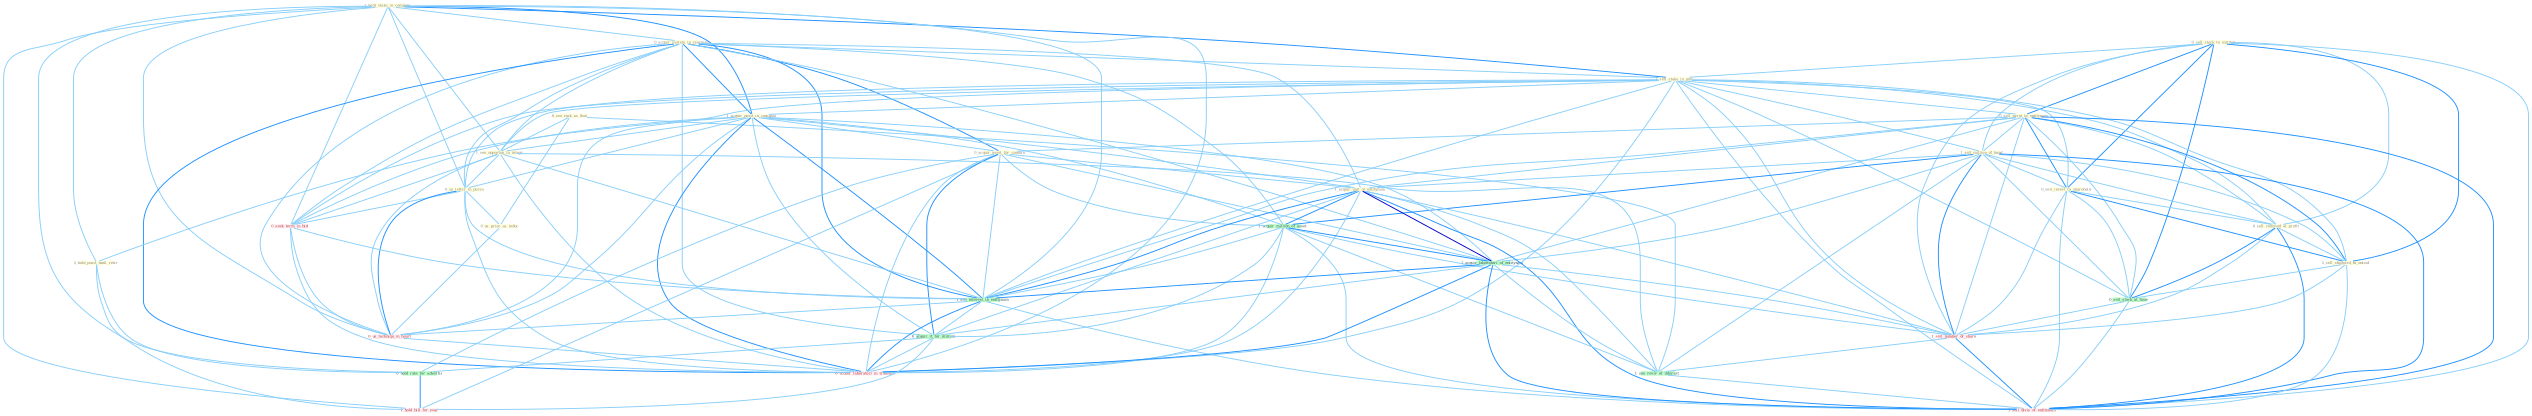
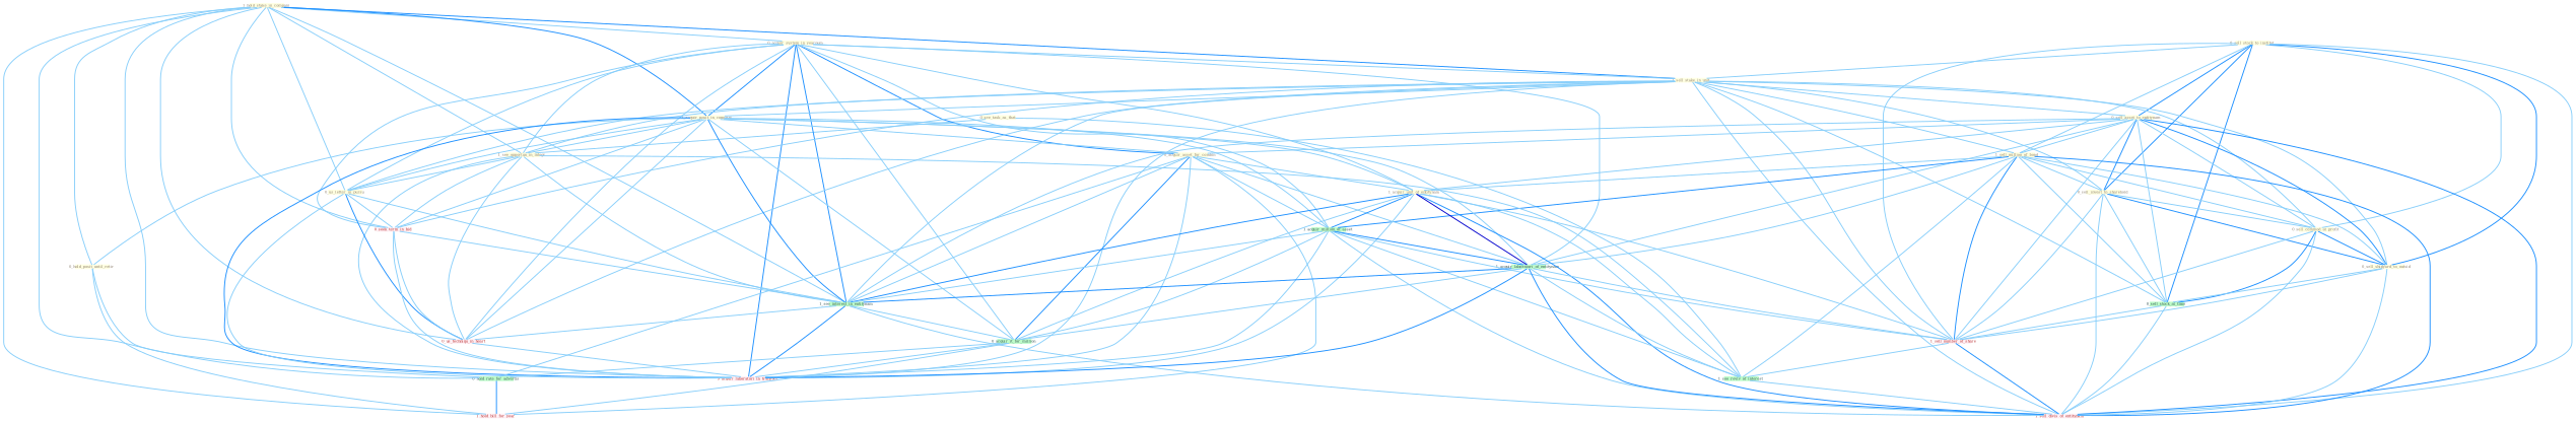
  graph {
    node [color="#ffffe0" fixedsize=true fontcolor="#8b7d6b" fontsize=4 shape=polygon style=filled]
    edge [color="#87cefa" w=1]
    "1_hold_stake_in_compani " [height=.06 width=.5]
    "0_sell_stock_to_institut " [height=.06 width=.5]
    "0_see_task_as_that " [height=.06 width=.5]
    "0_acquir_system_in_yearnum " [height=.06 width=.5]
    "1_sell_stake_in_unit " [height=.06 width=.5]
    "0_sell_asset_to_entitynam " [height=.06 width=.5]
    "1_sell_million_of_bond " [height=.06 width=.5]
    "1_acquir_posit_in_compani " [height=.06 width=.5]
    "0_acquir_asset_for_combin " [height=.06 width=.5]
    "1_acquir_unit_of_entitynam " [height=.06 width=.5]
    "0_sell_invest_to_sharehold " [height=.06 width=.5]
    "1_see_opportun_in_integr " [height=.06 width=.5]
    "0_us_letter_in_pursu " [height=.06 width=.5]
-   "0_us_prize_as_induc " [height=.06 width=.5]
    "0_sell_commod_at_profit " [height=.06 width=.5]
    "0_sell_shipyard_to_outsid " [height=.06 width=.5]
    "0_hold_posit_until_retir " [height=.06 width=.5]
    "0_seek_term_in_bid " [color="#fff0f5" fontcolor="#b22222" height=.06 width=.5]
    "0_us_techniqu_in_heart " [color="#fff0f5" fontcolor="#b22222" height=.06 width=.5]
    "0_acquir_laboratori_in_transact " [color="#fff0f5" fontcolor="#b22222" height=.06 width=.5]
    "1_sell_number_of_share " [color="#fff0f5" fontcolor="#b22222" height=.06 width=.5]
    "1_hold_bill_for_year " [color="#fff0f5" fontcolor="#b22222" height=.06 width=.5]
    "1_sell_divis_of_entitynam " [color="#fff0f5" fontcolor="#b22222" height=.06 width=.5]
    n24 [color="#BDFCC9" fontcolor="#2f4f4f" height=.06 label="1_see_interest_in_entitynam" width=.5]
    "0_hold_rate_for_advertis " [color="#BDFCC9" fontcolor="#2f4f4f" height=.06 width=.5]
    "0_sell_stock_at_time " [color="#BDFCC9" fontcolor="#2f4f4f" height=.06 width=.5]
    "1_see_reviv_of_interest " [color="#BDFCC9" fontcolor="#2f4f4f" height=.06 width=.5]
    "1_acquir_million_of_asset " [color="#BDFCC9" fontcolor="#2f4f4f" height=.06 width=.5]
    "1_acquir_laboratori_of_entitynam " [color="#BDFCC9" fontcolor="#2f4f4f" height=.06 width=.5]
    "0_acquir_it_for_million " [color="#BDFCC9" fontcolor="#2f4f4f" height=.06 width=.5]
    subgraph sub_1 {
      "1_hold_stake_in_compani "
      "0_sell_stock_to_institut "
      "0_see_task_as_that "
      "0_acquir_system_in_yearnum "
      "1_sell_stake_in_unit "
      "0_sell_asset_to_entitynam "
      "1_sell_million_of_bond "
      "1_acquir_posit_in_compani "
      "0_acquir_asset_for_combin "
      "1_acquir_unit_of_entitynam "
      "0_sell_invest_to_sharehold "
      "1_see_opportun_in_integr "
      "0_us_letter_in_pursu "
-     "0_us_prize_as_induc "
      "0_sell_commod_at_profit "
      "0_sell_shipyard_to_outsid "
      "0_hold_posit_until_retir "
    }
    subgraph sub_2 {
      "0_seek_term_in_bid "
      "0_us_techniqu_in_heart "
      "0_acquir_laboratori_in_transact "
      "1_sell_number_of_share "
      "1_hold_bill_for_year "
      "1_sell_divis_of_entitynam "
    }
    "1_hold_stake_in_compani " -- "0_acquir_system_in_yearnum "
    "1_hold_stake_in_compani " -- "1_sell_stake_in_unit " [color="#1e90ff" w=2]
    "1_hold_stake_in_compani " -- "1_acquir_posit_in_compani " [color="#1e90ff" w=2]
    "1_hold_stake_in_compani " -- "1_see_opportun_in_integr "
    "1_hold_stake_in_compani " -- "0_us_letter_in_pursu "
    "1_hold_stake_in_compani " -- "0_hold_posit_until_retir "
    "1_hold_stake_in_compani " -- "0_seek_term_in_bid "
    "1_hold_stake_in_compani " -- "0_us_techniqu_in_heart "
    "1_hold_stake_in_compani " -- "0_acquir_laboratori_in_transact "
    "1_hold_stake_in_compani " -- "1_hold_bill_for_year "
    "1_hold_stake_in_compani " -- n24
    "1_hold_stake_in_compani " -- "0_hold_rate_for_advertis "
    "0_sell_stock_to_institut " -- "1_sell_stake_in_unit "
    "0_sell_stock_to_institut " -- "0_sell_asset_to_entitynam " [color="#1e90ff" w=2]
    "0_sell_stock_to_institut " -- "1_sell_million_of_bond "
    "0_sell_stock_to_institut " -- "0_sell_invest_to_sharehold " [color="#1e90ff" w=2]
    "0_sell_stock_to_institut " -- "0_sell_commod_at_profit "
    "0_sell_stock_to_institut " -- "0_sell_shipyard_to_outsid " [color="#1e90ff" w=2]
    "0_sell_stock_to_institut " -- "1_sell_number_of_share "
    "0_sell_stock_to_institut " -- "1_sell_divis_of_entitynam "
    "0_sell_stock_to_institut " -- "0_sell_stock_at_time " [color="#1e90ff" w=2]
    "0_see_task_as_that " -- "1_see_opportun_in_integr "
-   "0_see_task_as_that " -- "0_us_prize_as_induc "
    "0_see_task_as_that " -- "1_see_reviv_of_interest "
    "0_acquir_system_in_yearnum " -- "1_sell_stake_in_unit "
    "0_acquir_system_in_yearnum " -- "1_acquir_posit_in_compani " [color="#1e90ff" w=2]
    "0_acquir_system_in_yearnum " -- "0_acquir_asset_for_combin " [color="#1e90ff"]
    "0_acquir_system_in_yearnum " -- "1_acquir_unit_of_entitynam "
    "0_acquir_system_in_yearnum " -- "1_see_opportun_in_integr "
    "0_acquir_system_in_yearnum " -- "0_us_letter_in_pursu "
    "0_acquir_system_in_yearnum " -- "0_seek_term_in_bid "
    "0_acquir_system_in_yearnum " -- "0_us_techniqu_in_heart "
    "0_acquir_system_in_yearnum " -- "0_acquir_laboratori_in_transact " [color="#1e90ff" w=2]
    "0_acquir_system_in_yearnum " -- n24 [color="#1e90ff" w=2]
    "0_acquir_system_in_yearnum " -- "1_acquir_million_of_asset "
    "0_acquir_system_in_yearnum " -- "1_acquir_laboratori_of_entitynam "
    "0_acquir_system_in_yearnum " -- "0_acquir_it_for_million "
    "1_sell_stake_in_unit " -- "0_sell_asset_to_entitynam "
    "1_sell_stake_in_unit " -- "1_sell_million_of_bond "
    "1_sell_stake_in_unit " -- "1_acquir_posit_in_compani "
    "1_sell_stake_in_unit " -- "0_sell_invest_to_sharehold "
    "1_sell_stake_in_unit " -- "1_see_opportun_in_integr "
    "1_sell_stake_in_unit " -- "0_us_letter_in_pursu "
    "1_sell_stake_in_unit " -- "0_sell_commod_at_profit "
    "1_sell_stake_in_unit " -- "0_sell_shipyard_to_outsid "
    "1_sell_stake_in_unit " -- "0_seek_term_in_bid "
    "1_sell_stake_in_unit " -- "0_us_techniqu_in_heart "
    "1_sell_stake_in_unit " -- "0_acquir_laboratori_in_transact "
    "1_sell_stake_in_unit " -- "1_sell_number_of_share "
    "1_sell_stake_in_unit " -- "1_sell_divis_of_entitynam "
    "1_sell_stake_in_unit " -- n24
    "1_sell_stake_in_unit " -- "0_sell_stock_at_time "
    "0_sell_asset_to_entitynam " -- "1_sell_million_of_bond "
    "0_sell_asset_to_entitynam " -- "0_acquir_asset_for_combin "
    "0_sell_asset_to_entitynam " -- "1_acquir_unit_of_entitynam "
    "0_sell_asset_to_entitynam " -- "0_sell_invest_to_sharehold " [color="#1e90ff" w=2]
    "0_sell_asset_to_entitynam " -- "0_sell_commod_at_profit "
    "0_sell_asset_to_entitynam " -- "0_sell_shipyard_to_outsid " [color="#1e90ff" w=2]
    "0_sell_asset_to_entitynam " -- "1_sell_number_of_share "
    "0_sell_asset_to_entitynam " -- "1_sell_divis_of_entitynam " [color="#1e90ff" w=2]
    "0_sell_asset_to_entitynam " -- n24
    "0_sell_asset_to_entitynam " -- "0_sell_stock_at_time "
    "0_sell_asset_to_entitynam " -- "1_acquir_laboratori_of_entitynam "
    "1_sell_million_of_bond " -- "1_acquir_unit_of_entitynam "
    "1_sell_million_of_bond " -- "0_sell_invest_to_sharehold "
    "1_sell_million_of_bond " -- "0_sell_commod_at_profit "
    "1_sell_million_of_bond " -- "0_sell_shipyard_to_outsid "
    "1_sell_million_of_bond " -- "1_sell_number_of_share " [color="#1e90ff" w=2]
    "1_sell_million_of_bond " -- "1_sell_divis_of_entitynam " [color="#1e90ff" w=2]
    "1_sell_million_of_bond " -- "0_sell_stock_at_time "
    "1_sell_million_of_bond " -- "1_see_reviv_of_interest "
    "1_sell_million_of_bond " -- "1_acquir_million_of_asset " [color="#1e90ff" w=2]
    "1_sell_million_of_bond " -- "1_acquir_laboratori_of_entitynam "
    "1_acquir_posit_in_compani " -- "0_acquir_asset_for_combin "
    "1_acquir_posit_in_compani " -- "1_acquir_unit_of_entitynam "
    "1_acquir_posit_in_compani " -- "1_see_opportun_in_integr "
    "1_acquir_posit_in_compani " -- "0_us_letter_in_pursu "
    "1_acquir_posit_in_compani " -- "0_hold_posit_until_retir "
    "1_acquir_posit_in_compani " -- "0_seek_term_in_bid "
    "1_acquir_posit_in_compani " -- "0_us_techniqu_in_heart "
    "1_acquir_posit_in_compani " -- "0_acquir_laboratori_in_transact " [color="#1e90ff" w=2]
    "1_acquir_posit_in_compani " -- n24 [color="#1e90ff" w=2]
    "1_acquir_posit_in_compani " -- "1_acquir_million_of_asset "
    "1_acquir_posit_in_compani " -- "1_acquir_laboratori_of_entitynam "
    "1_acquir_posit_in_compani " -- "0_acquir_it_for_million "
    "0_acquir_asset_for_combin " -- "1_acquir_unit_of_entitynam "
    "0_acquir_asset_for_combin " -- "0_acquir_laboratori_in_transact "
    "0_acquir_asset_for_combin " -- "1_hold_bill_for_year "
    "0_acquir_asset_for_combin " -- n24
    "0_acquir_asset_for_combin " -- "0_hold_rate_for_advertis "
    "0_acquir_asset_for_combin " -- "1_acquir_million_of_asset "
    "0_acquir_asset_for_combin " -- "1_acquir_laboratori_of_entitynam "
    "0_acquir_asset_for_combin " -- "0_acquir_it_for_million " [color="#1e90ff" w=2]
    "1_acquir_unit_of_entitynam " -- "0_acquir_laboratori_in_transact "
    "1_acquir_unit_of_entitynam " -- "1_sell_number_of_share "
    "1_acquir_unit_of_entitynam " -- "1_sell_divis_of_entitynam " [color="#1e90ff" w=2]
    "1_acquir_unit_of_entitynam " -- n24 [color="#1e90ff" w=2]
    "1_acquir_unit_of_entitynam " -- "1_see_reviv_of_interest "
    "1_acquir_unit_of_entitynam " -- "1_acquir_million_of_asset " [color="#1e90ff" w=2]
    "1_acquir_unit_of_entitynam " -- "1_acquir_laboratori_of_entitynam " [color="#0000cd" w=3]
    "1_acquir_unit_of_entitynam " -- "0_acquir_it_for_million "
    "0_sell_invest_to_sharehold " -- "0_sell_commod_at_profit "
    "0_sell_invest_to_sharehold " -- "0_sell_shipyard_to_outsid " [color="#1e90ff" w=2]
    "0_sell_invest_to_sharehold " -- "1_sell_number_of_share "
    "0_sell_invest_to_sharehold " -- "1_sell_divis_of_entitynam "
    "0_sell_invest_to_sharehold " -- "0_sell_stock_at_time "
    "1_see_opportun_in_integr " -- "0_us_letter_in_pursu "
    "1_see_opportun_in_integr " -- "0_seek_term_in_bid "
    "1_see_opportun_in_integr " -- "0_us_techniqu_in_heart "
    "1_see_opportun_in_integr " -- "0_acquir_laboratori_in_transact "
    "1_see_opportun_in_integr " -- n24
    "1_see_opportun_in_integr " -- "1_see_reviv_of_interest "
-   "0_us_letter_in_pursu " -- "0_us_prize_as_induc "
    "0_us_letter_in_pursu " -- "0_seek_term_in_bid "
    "0_us_letter_in_pursu " -- "0_us_techniqu_in_heart " [color="#1e90ff" w=2]
    "0_us_letter_in_pursu " -- "0_acquir_laboratori_in_transact "
    "0_us_letter_in_pursu " -- n24
-   "0_us_prize_as_induc " -- "0_us_techniqu_in_heart "
-   "0_sell_commod_at_profit " -- "0_sell_shipyard_to_outsid "
+   "0_sell_commod_at_profit " -- "0_sell_shipyard_to_outsid " [color="#1e90ff"]
    "0_sell_commod_at_profit " -- "1_sell_number_of_share "
-   "0_sell_commod_at_profit " -- "1_sell_divis_of_entitynam " [color="#1e90ff"]
+   "0_sell_commod_at_profit " -- "1_sell_divis_of_entitynam "
    "0_sell_commod_at_profit " -- "0_sell_stock_at_time " [color="#1e90ff" w=2]
    "0_sell_shipyard_to_outsid " -- "1_sell_number_of_share "
    "0_sell_shipyard_to_outsid " -- "1_sell_divis_of_entitynam "
    "0_sell_shipyard_to_outsid " -- "0_sell_stock_at_time "
    "0_hold_posit_until_retir " -- "1_hold_bill_for_year "
    "0_hold_posit_until_retir " -- "0_hold_rate_for_advertis "
    "0_seek_term_in_bid " -- "0_us_techniqu_in_heart "
    "0_seek_term_in_bid " -- "0_acquir_laboratori_in_transact "
    "0_seek_term_in_bid " -- n24
    "0_us_techniqu_in_heart " -- "0_acquir_laboratori_in_transact "
    "1_sell_number_of_share " -- "1_sell_divis_of_entitynam " [color="#1e90ff" w=2]
    "1_sell_number_of_share " -- "1_see_reviv_of_interest "
    n24 -- "0_us_techniqu_in_heart "
    n24 -- "0_acquir_laboratori_in_transact " [color="#1e90ff" w=2]
    n24 -- "1_sell_divis_of_entitynam "
    n24 -- "0_acquir_it_for_million "
    "0_hold_rate_for_advertis " -- "1_hold_bill_for_year " [color="#1e90ff" w=2]
    "0_sell_stock_at_time " -- "1_sell_number_of_share "
    "0_sell_stock_at_time " -- "1_sell_divis_of_entitynam "
    "1_see_reviv_of_interest " -- "1_sell_divis_of_entitynam "
    "1_acquir_million_of_asset " -- "0_acquir_laboratori_in_transact "
    "1_acquir_million_of_asset " -- "1_sell_number_of_share "
    "1_acquir_million_of_asset " -- "1_sell_divis_of_entitynam "
    "1_acquir_million_of_asset " -- n24
    "1_acquir_million_of_asset " -- "1_see_reviv_of_interest "
    "1_acquir_million_of_asset " -- "1_acquir_laboratori_of_entitynam " [color="#1e90ff" w=2]
    "1_acquir_million_of_asset " -- "0_acquir_it_for_million "
    "1_acquir_laboratori_of_entitynam " -- "0_acquir_laboratori_in_transact " [color="#1e90ff" w=2]
    "1_acquir_laboratori_of_entitynam " -- "1_sell_number_of_share "
    "1_acquir_laboratori_of_entitynam " -- "1_sell_divis_of_entitynam " [color="#1e90ff" w=2]
    "1_acquir_laboratori_of_entitynam " -- n24 [color="#1e90ff" w=2]
    "1_acquir_laboratori_of_entitynam " -- "1_see_reviv_of_interest "
    "1_acquir_laboratori_of_entitynam " -- "0_acquir_it_for_million "
    "0_acquir_it_for_million " -- "0_acquir_laboratori_in_transact "
    "0_acquir_it_for_million " -- "1_hold_bill_for_year "
    "0_acquir_it_for_million " -- "0_hold_rate_for_advertis "
  }
